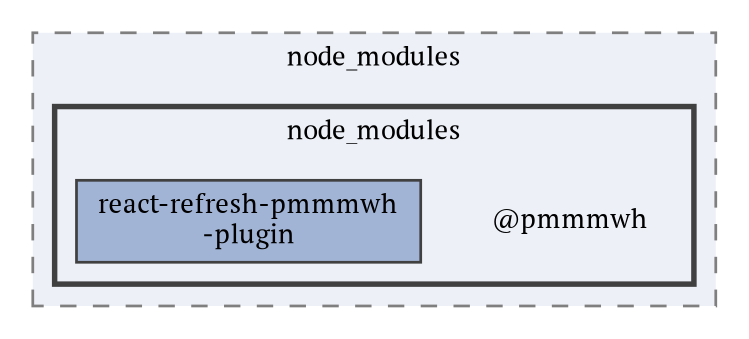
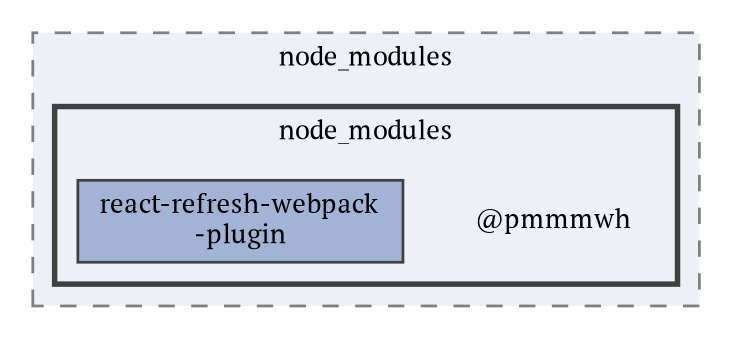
  digraph {
    compound=true
    fontname="PT Serif"
    node [fontname="PT Serif" fontsize=10]
    n1 [height=0.2 label="@pmmmwh" shape=plaintext width=0.4]
-   n2 [color=grey25 fillcolor="#a2b4d6" height=0.2 label="react-refresh-pmmmwh\l-plugin" shape=box style=filled width=0.4]
+   n2 [color=grey25 fillcolor="#a2b4d6" height=0.2 label="react-refresh-webpack\l-plugin" shape=box style=filled width=0.4]
    subgraph cluster_1 {
      bgcolor="#edf0f7"
      fontsize=10
      label=node_modules
      pencolor=grey50
      style="filled,dashed"
      subgraph cluster_2 {
        bgcolor="#edf0f7"
        fontsize=10
        pencolor=grey25
        style="filled,bold"
        n1
        n2
      }
    }
  }
